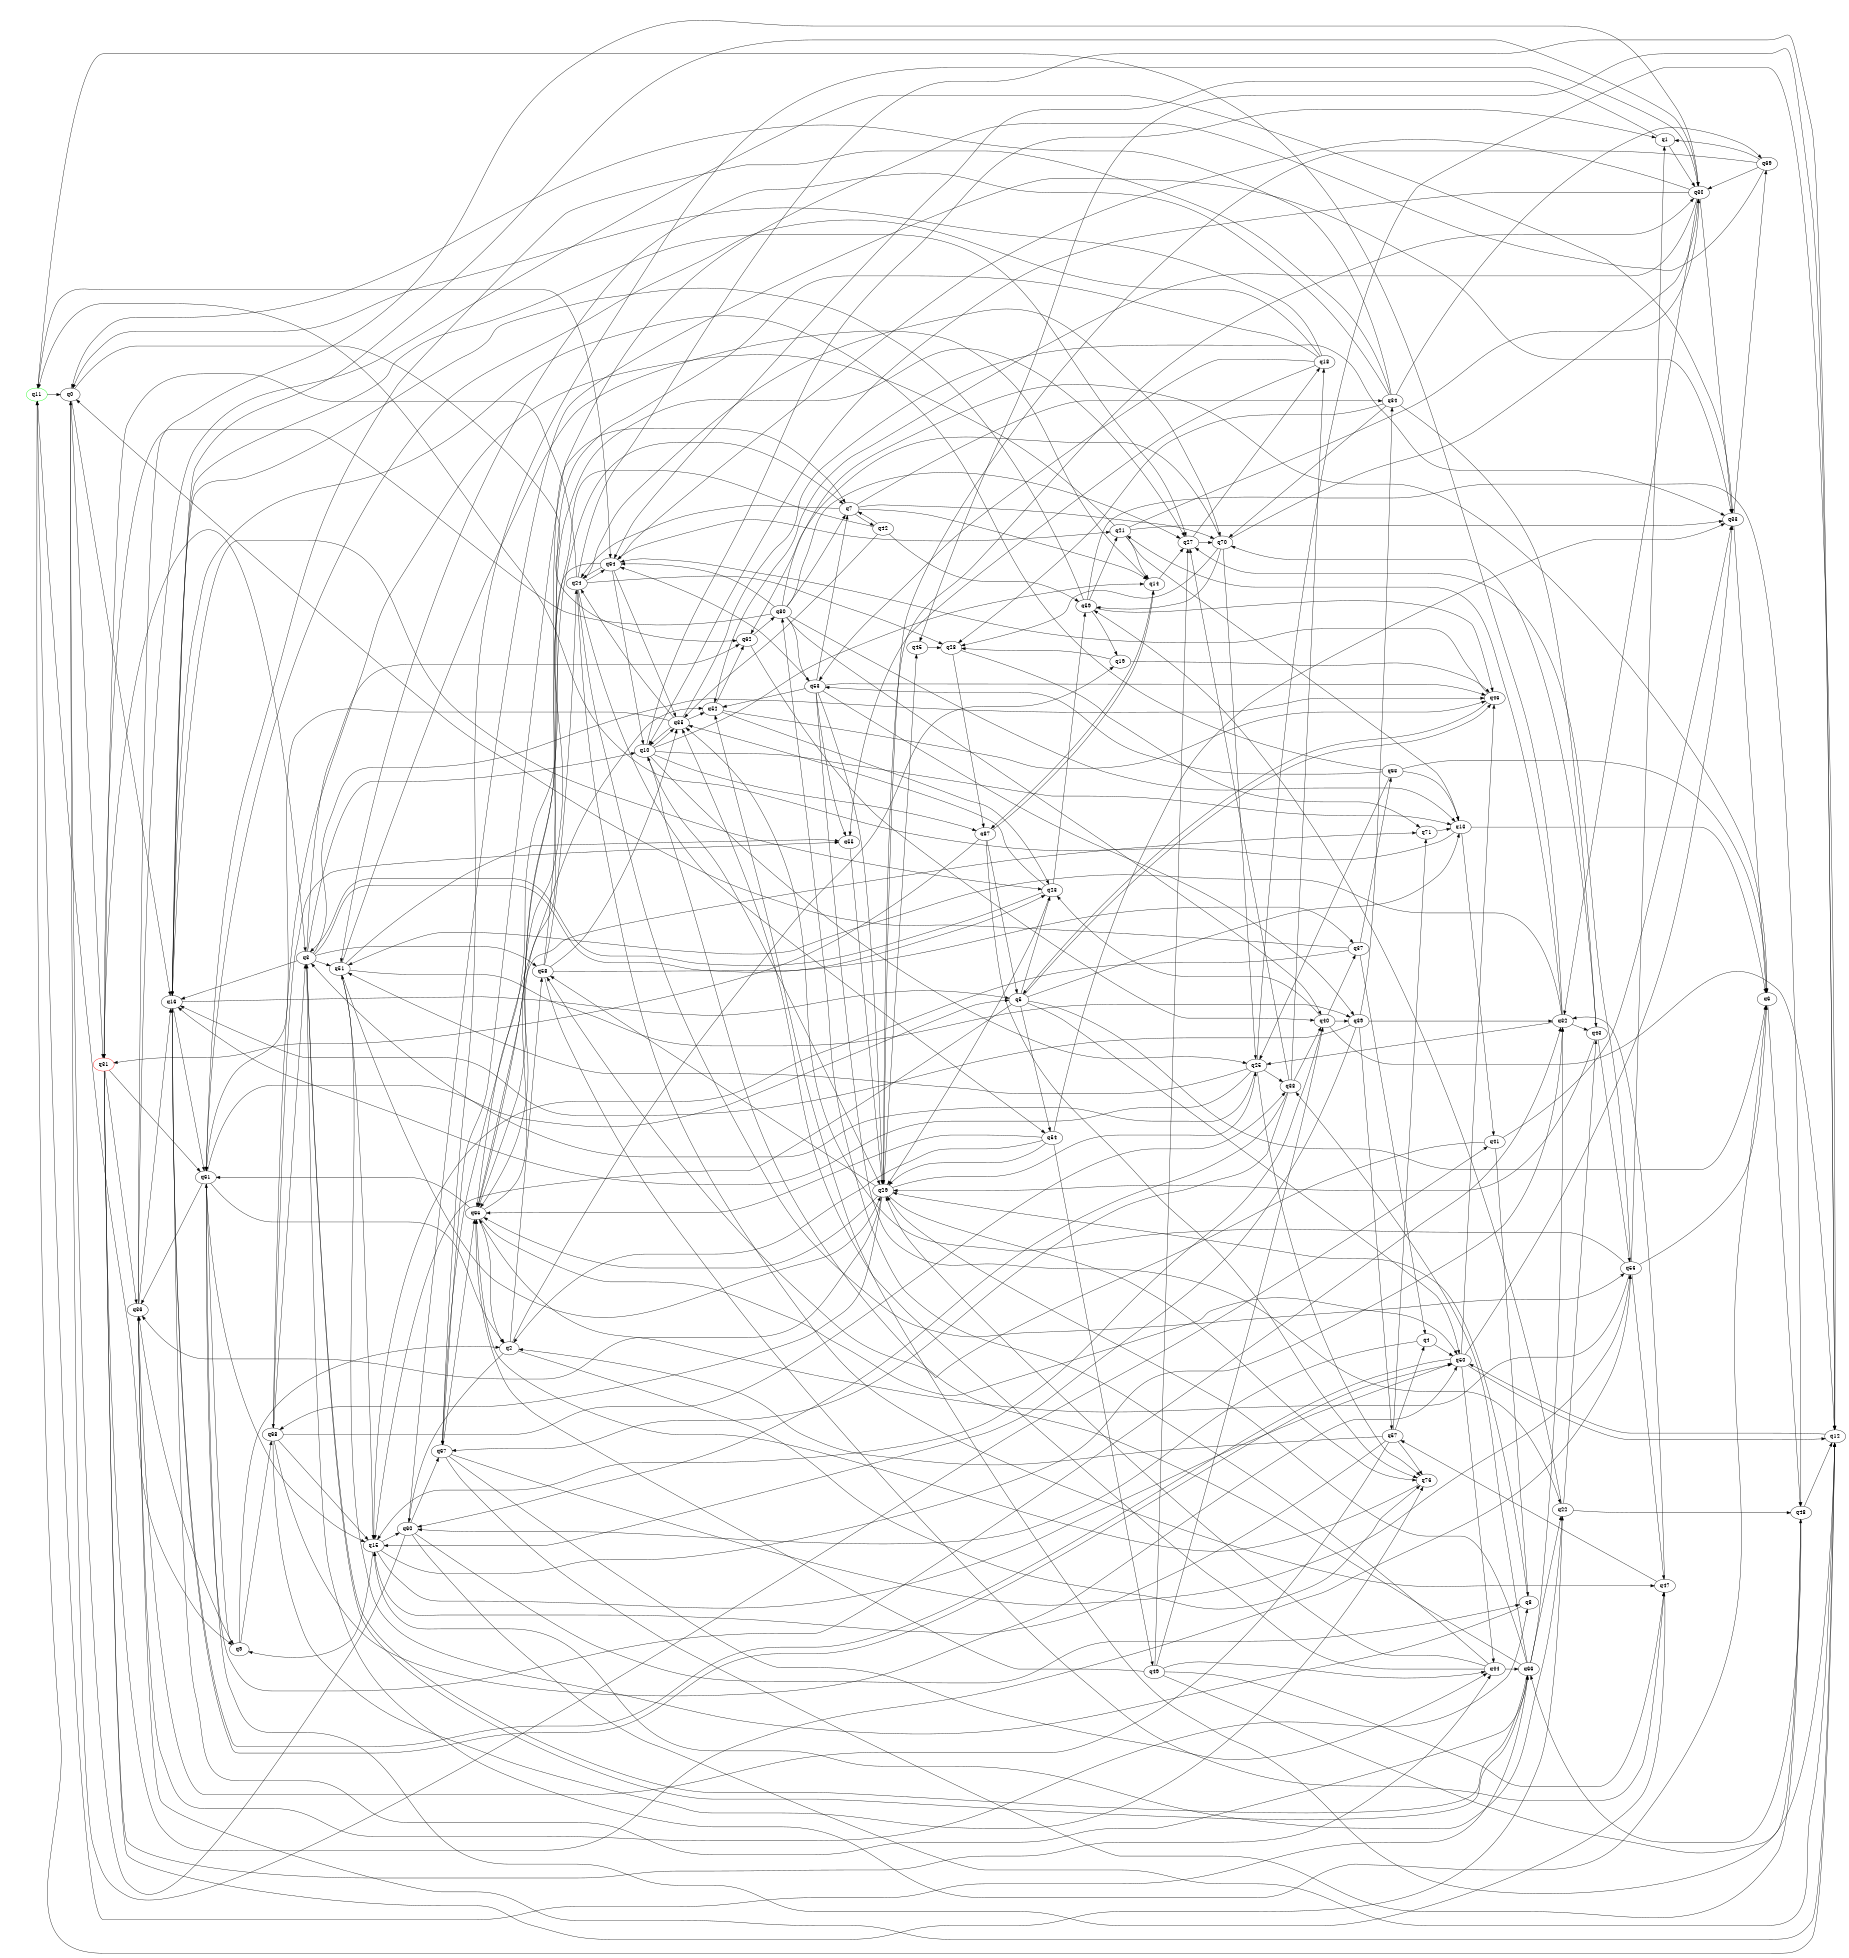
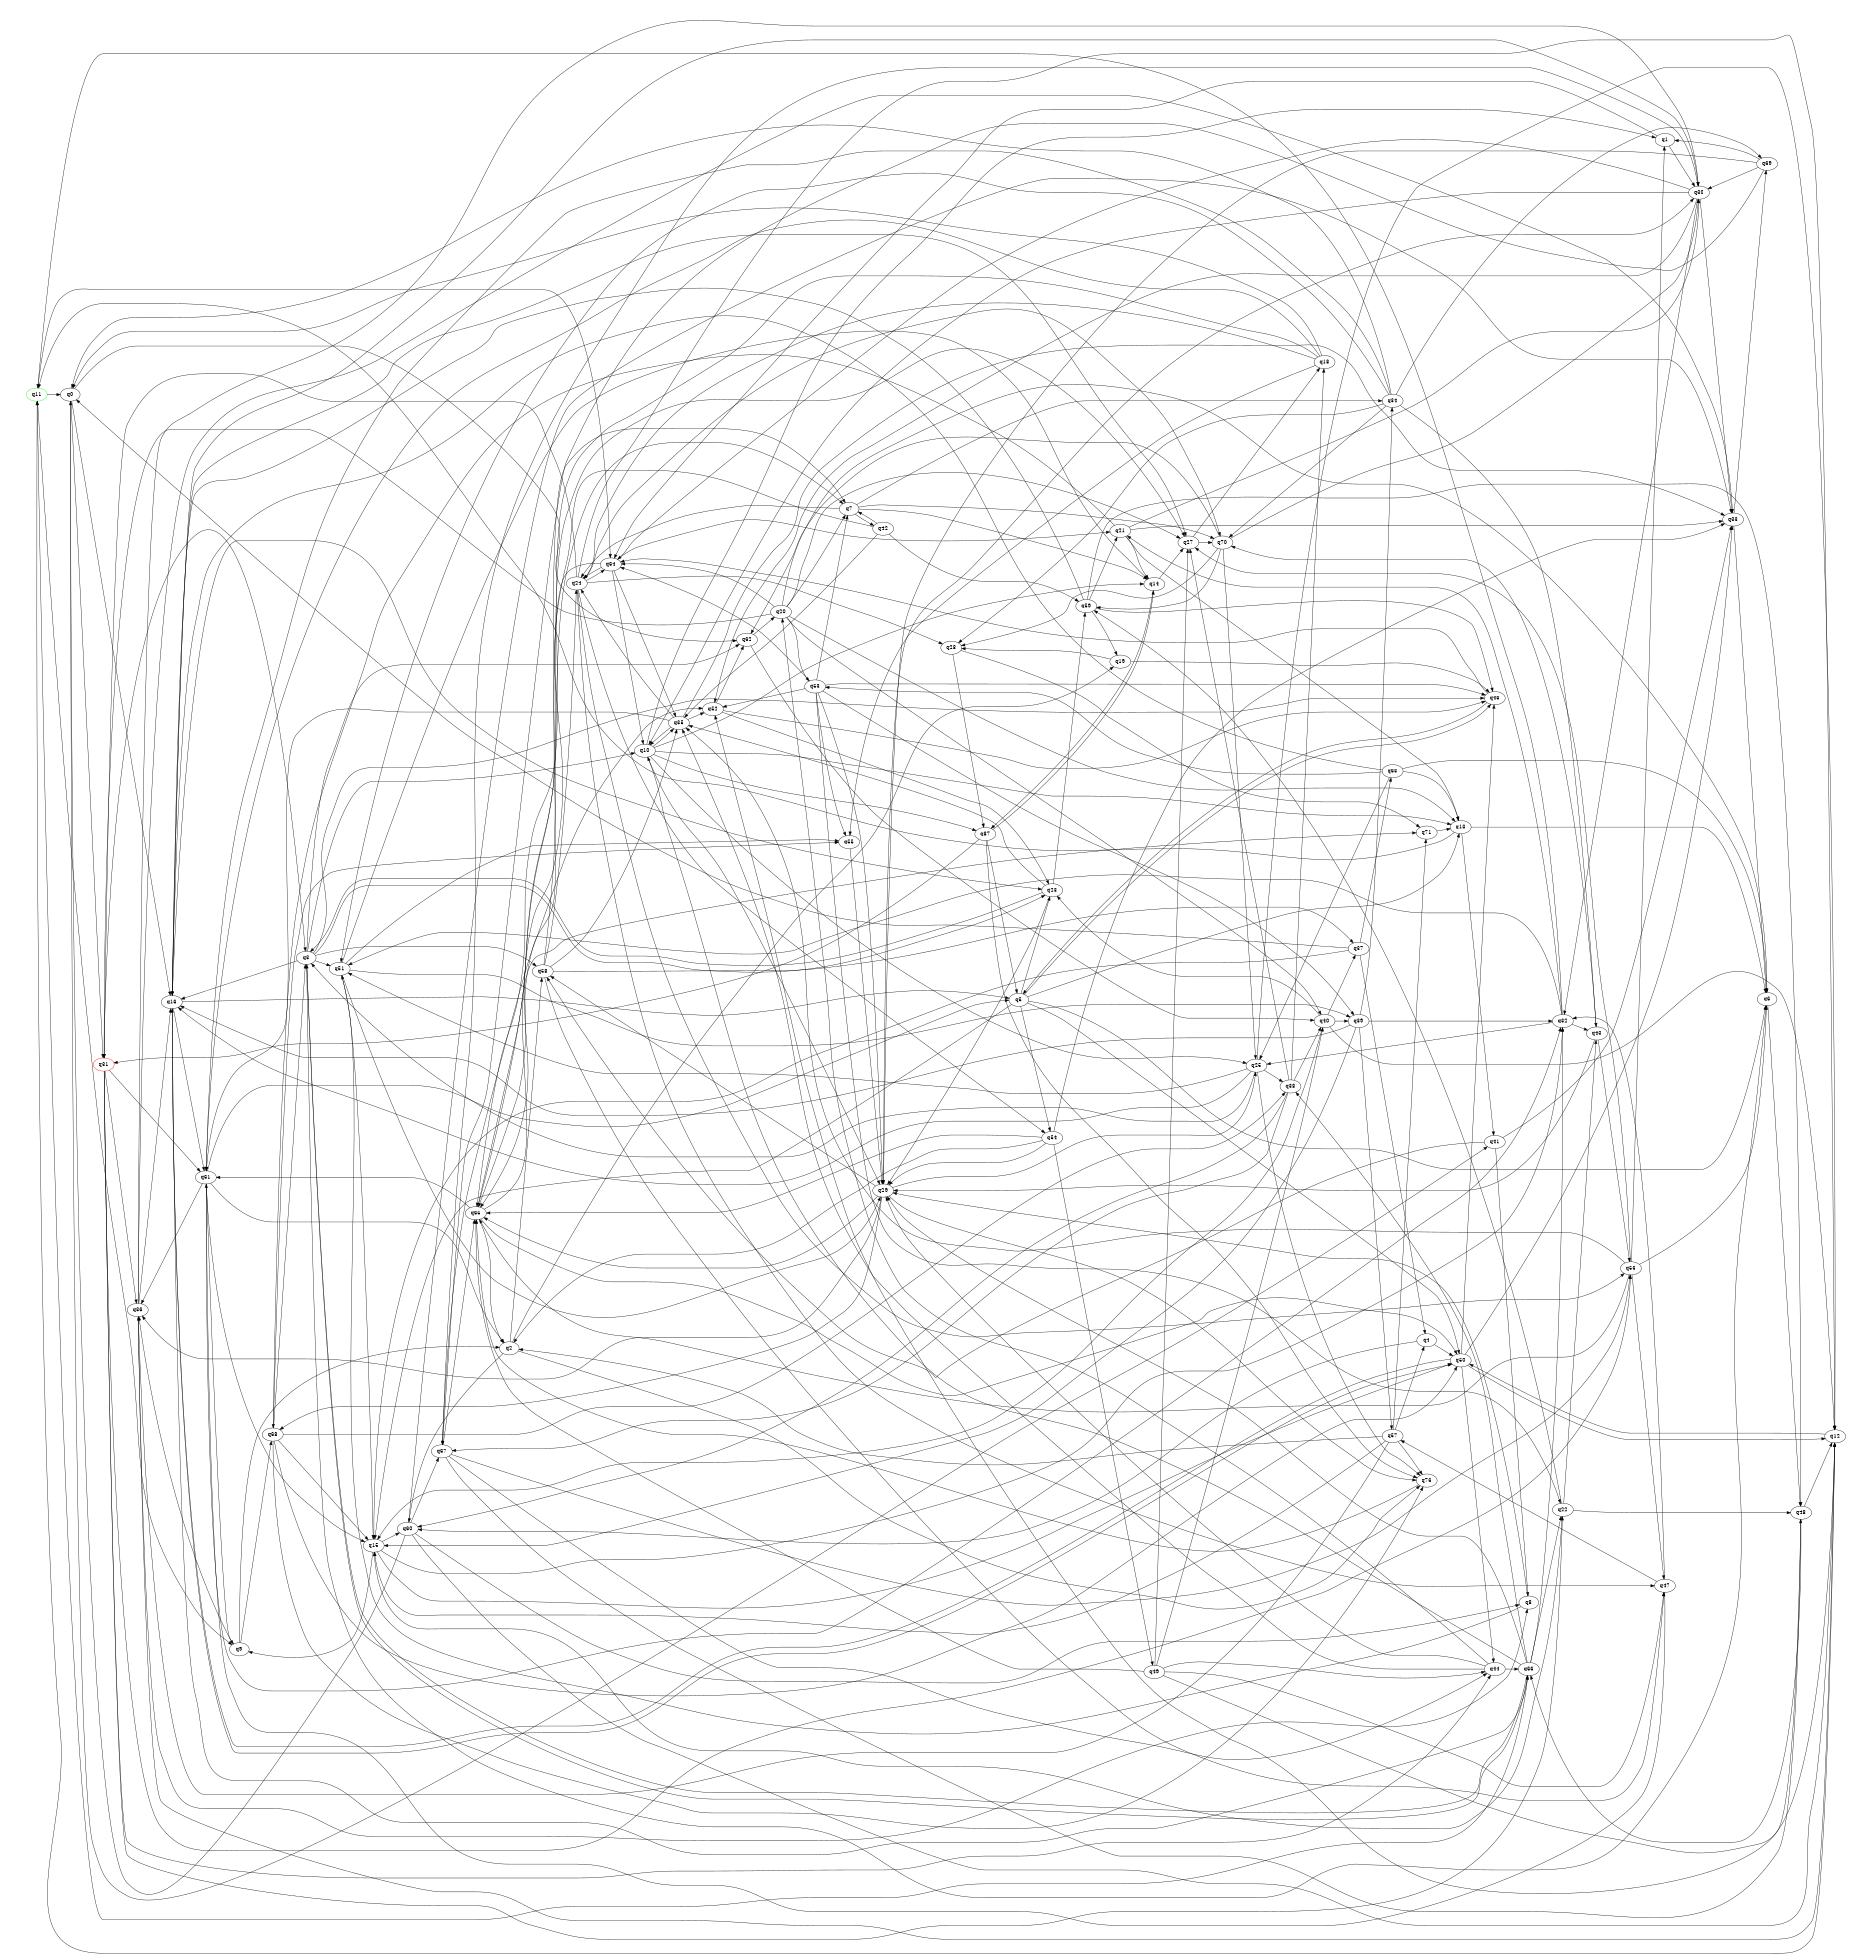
  digraph {
    rankdir=LR
    q11 [color=green initial=1]
    q0
    q64
    q9
    q31 [color=red final=1]
    q16
    q41
    q62
    q10
    q24
    q35
    q65
    q21
    q36
    q2
    q68
    q3
    q61
    q22
    q56
    q44
    q23
    q66
    q58
    q46
    q6
    q51
    q30
    q8
    q33
    q12
    q5
    q32
    q15
    q48
    q59
    q43
    q27
    q1
    q47
-   q20 [label=q80]
+   q20
    q29
    q50
    q40
    q52
    q67
    q38
    q13
    q54
    q70
    q18
    q7
    q37
    q69
    q53
    q39
    q14
    n58 [label=q87]
    q25
    q28
    q71
    q19
    n63 [label=q76]
    q60
    q34
    q42
    q57
    q4
    q63
-   q45
    q55
    q49
    q11 -> q0
    q11 -> q64
    q11 -> q9
    q0 -> q31
    q0 -> q16
    q0 -> q41
    q0 -> q62
    q64 -> q10
    q64 -> q24
    q64 -> q35
    q64 -> q65
    q64 -> q21
    q9 -> q36
    q9 -> q2
    q9 -> q68
    q31 -> q36
    q31 -> q3
    q31 -> q61
    q31 -> q22
    q31 -> q56
    q31 -> q44
    q16 -> q61
    q16 -> q23
    q16 -> q66
    q16 -> q30
    q16 -> q5
    q16 -> q27
    q16 -> q50
    q41 -> q58
    q41 -> q8
    q41 -> q33
    q62 -> q20
    q62 -> q40
    q10 -> q35
    q10 -> q1
    q10 -> q29
    q10 -> q13
    q10 -> q14
    q10 -> n58
    q10 -> q25
    q24 -> q64
    q24 -> q31
    q24 -> q56
    q24 -> q12
    q24 -> q47
    q24 -> q54
    q24 -> q70
    q24 -> q28
    q35 -> q10
    q35 -> q24
    q35 -> q61
    q35 -> q33
    q35 -> q52
    q65 -> q2
    q65 -> q61
    q65 -> q27
    q65 -> q50
    q65 -> q7
    q65 -> q71
    q21 -> q68
    q21 -> q30
    q21 -> q33
    q21 -> q13
    q21 -> q14
    q36 -> q16
    q36 -> q30
    q36 -> q8
    q36 -> q33
    q36 -> q12
    q2 -> q58
    q2 -> q19
    q2 -> n63
    q2 -> q60
    q68 -> q3
    q68 -> q15
    q68 -> q50
    q68 -> q38
    q68 -> n63
    q68 -> q55
    q3 -> q16
    q3 -> q62
    q3 -> q10
    q3 -> q23
    q3 -> q66
    q3 -> q58
    q3 -> q46
    q3 -> q6
    q3 -> q51
    q61 -> q9
    q61 -> q36
    q61 -> q2
    q61 -> q5
    q61 -> q32
    q61 -> q15
    q22 -> q15
    q22 -> q48
    q22 -> q59
    q22 -> q43
    q56 -> q35
    q56 -> q65
    q56 -> q6
    q56 -> q27
    q56 -> q1
    q56 -> q47
    q44 -> q35
    q44 -> q66
    q44 -> q20
    q44 -> q29
    q23 -> q35
    q23 -> q3
    q23 -> q59
    q23 -> q29
    q66 -> q11
    q66 -> q10
    q66 -> q3
    q66 -> q22
    q66 -> q32
    q66 -> q29
    q66 -> q38
    q58 -> q24
    q58 -> q35
    q58 -> q47
    q58 -> q7
    q58 -> q37
    q46 -> q64
    q46 -> q5
    q6 -> q48
    q51 -> q15
    q51 -> q29
    q51 -> q39
    q51 -> q14
    q51 -> q55
    q30 -> q64
    q30 -> q10
    q30 -> q33
    q30 -> q32
    q30 -> q52
    q30 -> q67
    q8 -> q51
    q8 -> q29
    q33 -> q6
    q33 -> q69
    q12 -> q11
    q12 -> q50
-   q12 -> q45
    q5 -> q23
    q5 -> q46
    q5 -> q6
    q5 -> q15
    q5 -> q50
    q5 -> q13
    q5 -> q54
    q32 -> q11
    q32 -> q21
    q32 -> q51
    q32 -> q43
    q32 -> q25
    q15 -> q9
    q15 -> q32
    q15 -> q50
    q15 -> q60
    q48 -> q66
    q48 -> q12
    q48 -> q52
    q59 -> q16
    q59 -> q21
    q59 -> q46
    q59 -> q48
    q59 -> q19
    q43 -> q56
    q43 -> q29
    q43 -> q70
    q27 -> q70
    q27 -> q18
    q1 -> q64
    q1 -> q30
    q47 -> q61
    q47 -> q32
    q47 -> q57
    q20 -> q64
    q20 -> q31
    q20 -> q6
    q20 -> q27
    q20 -> q40
    q20 -> q13
    q20 -> q7
    q20 -> q53
    q29 -> q65
    q29 -> q36
    q29 -> q68
    q29 -> q58
    q29 -> q30
    q29 -> q25
    q29 -> n63
-   q29 -> q45
    q50 -> q16
    q50 -> q44
    q50 -> q46
    q50 -> q33
    q50 -> q12
    q40 -> q23
    q40 -> q12
    q40 -> q15
    q40 -> q37
    q40 -> q39
    q52 -> q62
    q52 -> q23
    q52 -> q46
    q67 -> q65
    q67 -> q56
    q67 -> q44
    q67 -> q48
    q67 -> q52
    q38 -> q27
    q38 -> q40
    q38 -> q67
    q38 -> q18
    q38 -> q60
    q13 -> q11
    q13 -> q41
    q13 -> q6
    q54 -> q65
    q54 -> q2
    q54 -> q33
    q54 -> q29
    q54 -> q49
    q70 -> q62
    q70 -> q30
    q70 -> q59
    q70 -> q25
    q70 -> q28
    q18 -> q0
-   q18 -> q53
+   q18 -> q24
    q18 -> q65
    q18 -> q61
    q18 -> q55
    q7 -> q24
    q7 -> q70
    q7 -> q14
    q7 -> q34
    q7 -> q42
    q37 -> q0
    q37 -> q15
    q37 -> q4
    q37 -> q63
    q69 -> q30
    q69 -> q1
    q69 -> q29
    q69 -> q67
    q53 -> q64
    q53 -> q22
    q53 -> q46
    q53 -> q29
    q53 -> q52
    q53 -> q7
    q53 -> q39
    q53 -> q55
    q39 -> q16
    q39 -> q32
    q39 -> q15
    q39 -> q34
    q39 -> q57
    q14 -> q27
    q14 -> n58
    n58 -> q31
    n58 -> q5
    n58 -> q14
    n58 -> n63
    q25 -> q16
    q25 -> q3
    q25 -> q51
    q25 -> q12
    q25 -> q38
    q25 -> n63
    q28 -> n58
    q28 -> q71
    q71 -> q13
    q19 -> q46
    q19 -> q28
    n63 -> q65
    q60 -> q0
    q60 -> q8
    q60 -> q33
    q60 -> q12
    q60 -> q67
    q34 -> q0
    q34 -> q61
    q34 -> q51
    q34 -> q43
    q34 -> q70
    q34 -> q69
    q34 -> q28
    q42 -> q35
    q42 -> q65
    q42 -> q59
    q42 -> q7
    q57 -> q36
    q57 -> q2
    q57 -> q15
    q57 -> q71
    q57 -> n63
    q57 -> q4
    q4 -> q50
    q4 -> q60
    q63 -> q16
    q63 -> q6
    q63 -> q13
    q63 -> q53
    q63 -> q25
-   q45 -> q28
    q55 -> q29
    q49 -> q65
    q49 -> q44
    q49 -> q12
    q49 -> q27
    q49 -> q47
    q49 -> q40
  }
